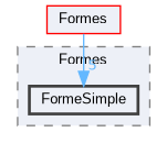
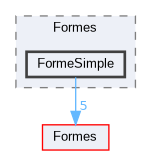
  digraph {
    compound=true
    fontname="Liberation Sans"
    node [fillcolor="#edf0f7" fontname="Liberation Sans" fontsize=10 shape=box]
    n1 [color=grey25 height=0.2 label=FormeSimple style="filled,bold" width=0.4]
    n2 [color=red height=0.2 label=Formes style=filled width=0.4]
    subgraph cluster_1 {
      bgcolor="#edf0f7"
      fontsize=10
      label=Formes
      pencolor=grey50
      style="filled,dashed"
      n1
    }
-   n2 -> n1 [color=steelblue1 fontcolor=steelblue1 fontname="Liberation Sans" fontsize=10 headlabel=5 labeldistance=1.5 labelfontname=Helvetica labelfontsize=10]
+   n1 -> n2 [color=steelblue1 fontcolor=steelblue1 fontname="Liberation Sans" fontsize=10 headlabel=5 labeldistance=1.5 labelfontname=Helvetica labelfontsize=10]
  }
